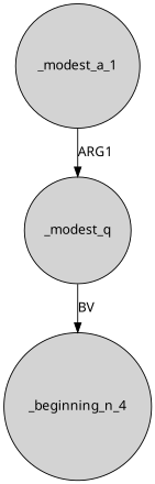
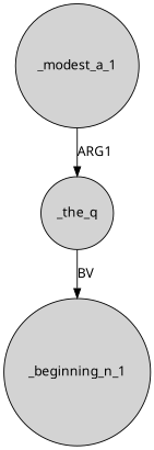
  digraph {
    fontname="Noto Sans"
    node [fontname="Noto Sans" shape=circle style=filled]
    edge [fontname="Noto Sans"]
    _modest_a_1
-   _the_q [label=_modest_q]
-   _beginning_n_1 [label=_beginning_n_4]
+   _the_q
+   _beginning_n_1
    _modest_a_1 -> _the_q [label=ARG1]
    _the_q -> _beginning_n_1 [label=BV]
  }
